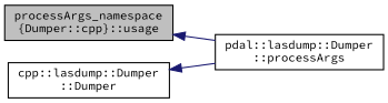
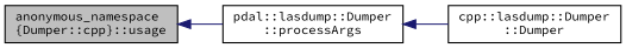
  digraph {
    fontname="Source Code Pro"
    rankdir=LR
    node [color=black fillcolor=white fontname="Source Code Pro" fontsize=10 shape=record style=filled]
    edge [color=midnightblue dir=back fontname="Source Code Pro" fontsize=10 labelfontname=Helvetica labelfontsize=10 style=solid]
-   n1 [fillcolor=grey75 fontcolor=black height=0.2 label="processArgs_namespace\l\{Dumper::cpp\}::usage" width=0.4]
+   n1 [fillcolor=grey75 fontcolor=black height=0.2 label="anonymous_namespace\l\{Dumper::cpp\}::usage" width=0.4]
    n2 [height=0.2 label="pdal::lasdump::Dumper\l::processArgs" width=0.4]
    n3 [height=0.2 label="cpp::lasdump::Dumper\l::Dumper" width=0.4]
    n1 -> n2
-   n3 -> n2
+   n2 -> n3
  }
